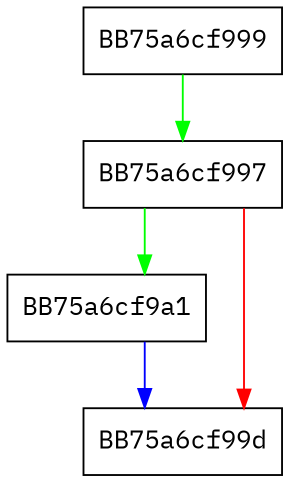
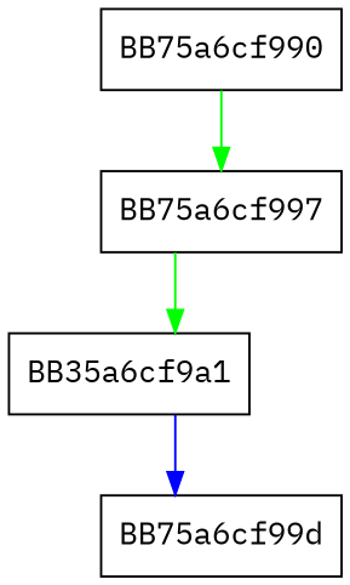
  digraph {
    fontname="IBM Plex Mono"
    splines=ortho
    node [fontname="IBM Plex Mono" shape=box]
    edge [color=green fontname="IBM Plex Mono"]
-   BB75a6cf990 [label=BB75a6cf999]
+   BB75a6cf990
    BB75a6cf997
-   BB75a6cf9a1
+   BB75a6cf9a1 [label=BB35a6cf9a1]
    BB75a6cf99d
    BB75a6cf990 -> BB75a6cf997
    BB75a6cf997 -> BB75a6cf9a1
-   BB75a6cf997 -> BB75a6cf99d [color=red]
    BB75a6cf9a1 -> BB75a6cf99d [color=blue]
  }
